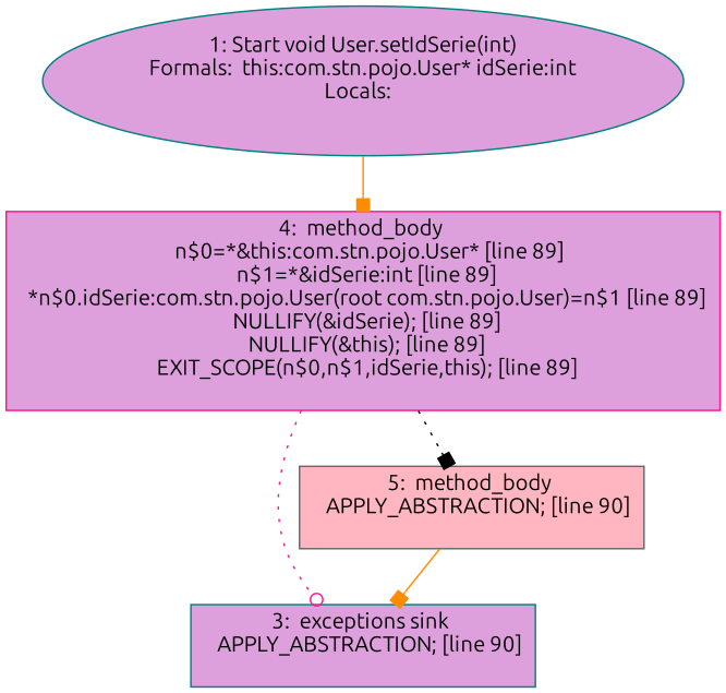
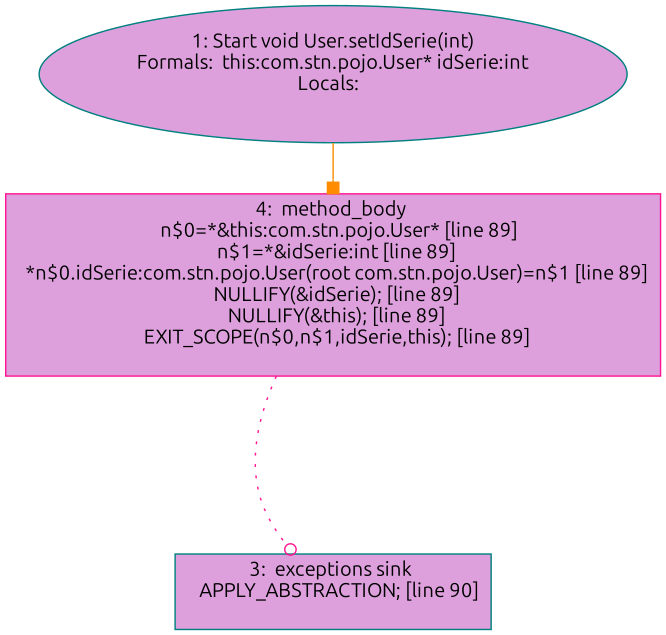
  digraph {
    fontname=Ubuntu
    node [color=teal fillcolor=plum fontname=Ubuntu style=filled shape=box]
    edge [arrowhead=box color=darkorange fontname=Ubuntu style=solid]
    n1 [label="1: Start void User.setIdSerie(int)\nFormals:  this:com.stn.pojo.User* idSerie:int\nLocals:  \n  " shape=""]
    n2 [color=deeppink label="4:  method_body \n   n$0=*&this:com.stn.pojo.User* [line 89]\n  n$1=*&idSerie:int [line 89]\n  *n$0.idSerie:com.stn.pojo.User(root com.stn.pojo.User)=n$1 [line 89]\n  NULLIFY(&idSerie); [line 89]\n  NULLIFY(&this); [line 89]\n  EXIT_SCOPE(n$0,n$1,idSerie,this); [line 89]\n "]
    n3 [label="3:  exceptions sink \n   APPLY_ABSTRACTION; [line 90]\n "]
-   n4 [color=gray40 fillcolor=lightpink label="5:  method_body \n   APPLY_ABSTRACTION; [line 90]\n "]
    n1 -> n2
    n2 -> n3 [arrowhead=odot color=deeppink style=dotted]
-   n2 -> n4 [color=black style=dotted]
-   n4 -> n3
  }
